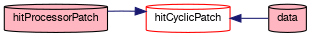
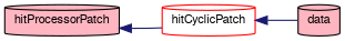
  digraph {
    rankdir=LR
    node [color=black fillcolor=lightpink fontname=FreeSans fontsize=10 shape=cylinder style=filled]
    edge [color=midnightblue dir=back fontname=FreeSans fontsize=10 labelfontname=FreeSans labelfontsize=10 style=solid]
    n1 [fontcolor=black height=0.2 label=hitProcessorPatch width=0.4]
    n2 [color=red fillcolor=white height=0.2 label=hitCyclicPatch width=0.4]
    n3 [height=0.2 label=data width=0.4]
-   n2 -> n1
+   n1 -> n2
    n2 -> n3
  }
